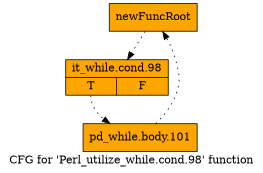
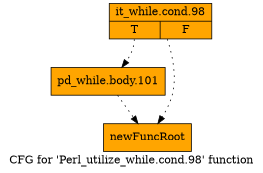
  digraph {
    label="CFG for 'Perl_utilize_while.cond.98' function"
    node [fillcolor=orange shape=record style=filled]
    edge [style=dotted]
    n1 [label="{newFuncRoot}"]
    n2 [label="{it_while.cond.98|{<s0>T|<s1>F}}"]
    n3 [label="{pd_while.body.101}"]
-   n1 -> n2
+   n2 -> n1
    n2 -> n3 [tailport=s0]
    n3 -> n1
  }
